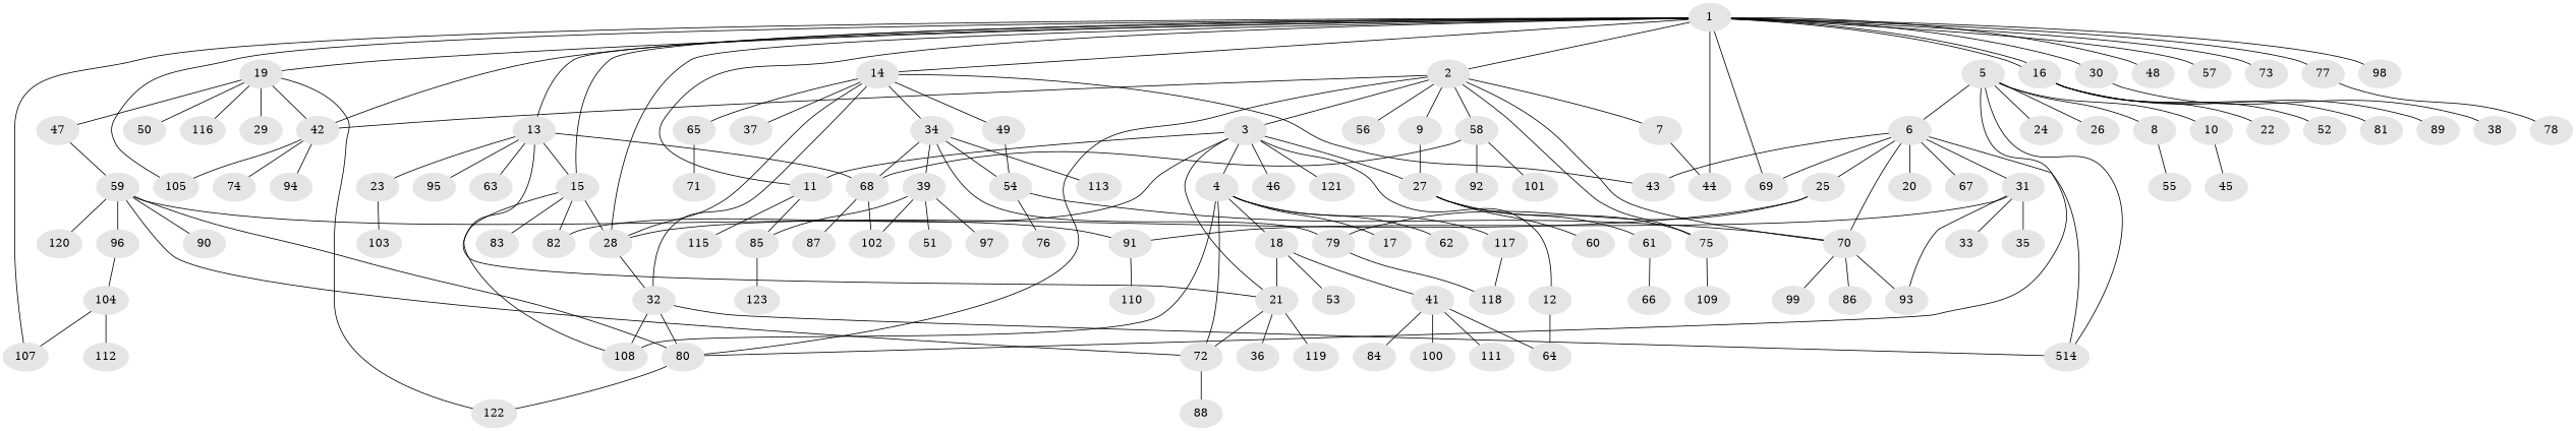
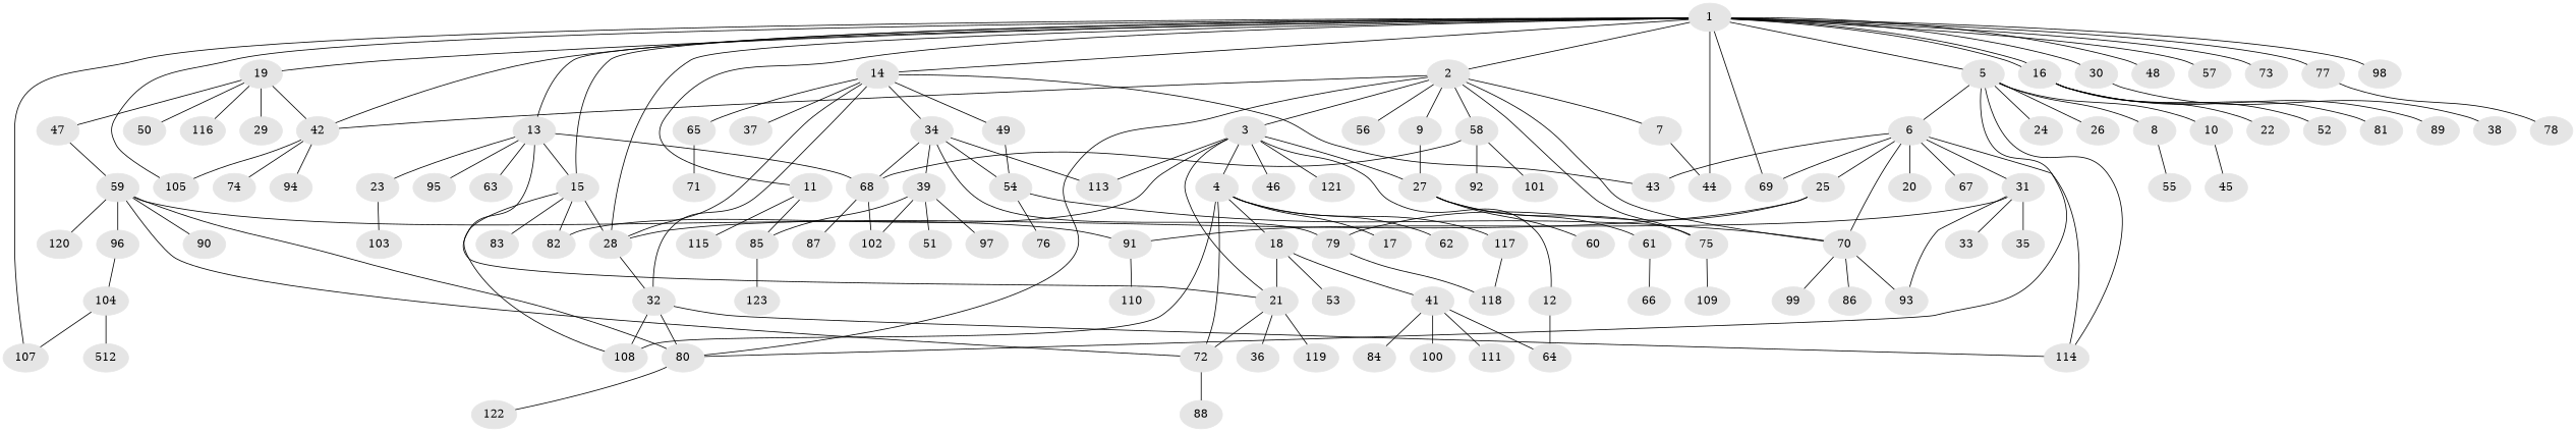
  graph {
    node [color=gray90 style=filled]
    1
    2
    5
    11
    13
    14
    15
    16
    19
    28
    30
    42
    44
    48
    57
    69
    73
    77
    98
    105
    107
    3
    7
    9
    56
    58
    70
    75
    80
    6
    8
    10
    24
    26
-   114 [label=514]
+   114
    85
    115
    21
    23
    63
    68
    95
    43
    32
    34
    37
    49
    65
    82
    108
    83
    22
    52
    81
    89
    29
    47
    50
    116
    122
    38
    74
    94
    78
    4
    12
    27
    46
    121
    92
    101
    93
    86
    99
    109
    17
    18
    62
    72
    117
    64
    36
    119
    60
    61
    41
    53
    88
    118
    20
    25
    31
    67
    55
    45
    79
    33
    35
    91
    123
    103
    102
    87
    39
    54
    113
    71
    84
    100
    111
    59
    66
    110
    51
    97
    76
    90
    96
    120
    104
-   112
+   112 [label=512]
    1 -- 2
+   1 -- 5
    1 -- 11
    1 -- 13
    1 -- 14
    1 -- 15
    1 -- 16
    1 -- 16
    1 -- 19
    1 -- 28
    1 -- 30
    1 -- 42
    1 -- 44
    1 -- 48
    1 -- 57
    1 -- 69
    1 -- 73
    1 -- 77
    1 -- 98
    1 -- 105
    1 -- 107
    2 -- 42
    2 -- 3
    2 -- 7
    2 -- 9
    2 -- 56
    2 -- 58
    2 -- 70
    2 -- 75
    2 -- 80
    5 -- 80
    5 -- 6
    5 -- 8
    5 -- 10
    5 -- 24
    5 -- 26
    5 -- 114
    11 -- 85
    11 -- 115
    13 -- 15
    13 -- 21
    13 -- 23
    13 -- 63
    13 -- 68
    13 -- 95
    14 -- 28
    14 -- 43
    14 -- 32
    14 -- 34
    14 -- 37
    14 -- 49
    14 -- 65
    15 -- 28
    15 -- 82
    15 -- 108
    15 -- 83
    16 -- 22
    16 -- 52
    16 -- 81
    16 -- 89
    19 -- 42
    19 -- 29
    19 -- 47
    19 -- 50
    19 -- 116
-   19 -- 122
    28 -- 32
    30 -- 38
    42 -- 105
    42 -- 74
    42 -- 94
    77 -- 78
-   3 -- 11
+   3 -- 113
    3 -- 21
    3 -- 82
    3 -- 4
    3 -- 12
    3 -- 27
    3 -- 46
    3 -- 121
    7 -- 44
    9 -- 27
    58 -- 68
    58 -- 92
    58 -- 101
    70 -- 93
    70 -- 86
    70 -- 99
    75 -- 109
    80 -- 122
    6 -- 69
    6 -- 70
    6 -- 114
    6 -- 43
    6 -- 20
    6 -- 25
    6 -- 31
    6 -- 67
    8 -- 55
    10 -- 45
    85 -- 123
    21 -- 72
    21 -- 36
    21 -- 119
    23 -- 103
    68 -- 102
    68 -- 87
    32 -- 80
    32 -- 114
    32 -- 108
    34 -- 68
    34 -- 79
    34 -- 39
    34 -- 54
    34 -- 113
    49 -- 54
    65 -- 71
    47 -- 59
    4 -- 108
    4 -- 17
    4 -- 18
    4 -- 62
    4 -- 72
    4 -- 117
    12 -- 64
    27 -- 75
    27 -- 60
    27 -- 61
    18 -- 21
    18 -- 41
    18 -- 53
    72 -- 88
    117 -- 118
    61 -- 66
    41 -- 64
    41 -- 84
    41 -- 100
    41 -- 111
    25 -- 28
    25 -- 79
    31 -- 93
    31 -- 33
    31 -- 35
    31 -- 91
    79 -- 118
    91 -- 110
    39 -- 85
    39 -- 102
    39 -- 51
    39 -- 97
    54 -- 70
    54 -- 76
    59 -- 80
    59 -- 72
    59 -- 91
    59 -- 90
    59 -- 96
    59 -- 120
    96 -- 104
    104 -- 107
    104 -- 112
  }
